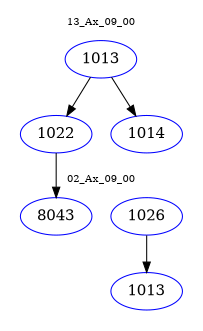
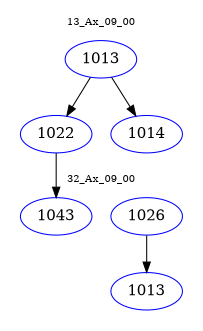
  digraph {
    fontname="DejaVu Serif"
    node [color=blue fontname="DejaVu Serif"]
    edge [color=black fontname="DejaVu Serif"]
    n1 [label=1013]
    n2 [label=1022]
    n3 [label=1014]
    n4 [label=1026]
    n5 [label=1013]
-   n6 [label=8043]
+   n6 [label=1043]
    subgraph cluster_1 {
      color=white
      fontsize=10
      label="13_Ax_09_00"
      n1
      n2
      n3
    }
    subgraph cluster_2 {
      color=white
      fontsize=10
-     label="02_Ax_09_00"
+     label="32_Ax_09_00"
      n4
      n5
      n6
    }
    n1 -> n2
    n1 -> n3
    n2 -> n6
    n4 -> n5
  }
